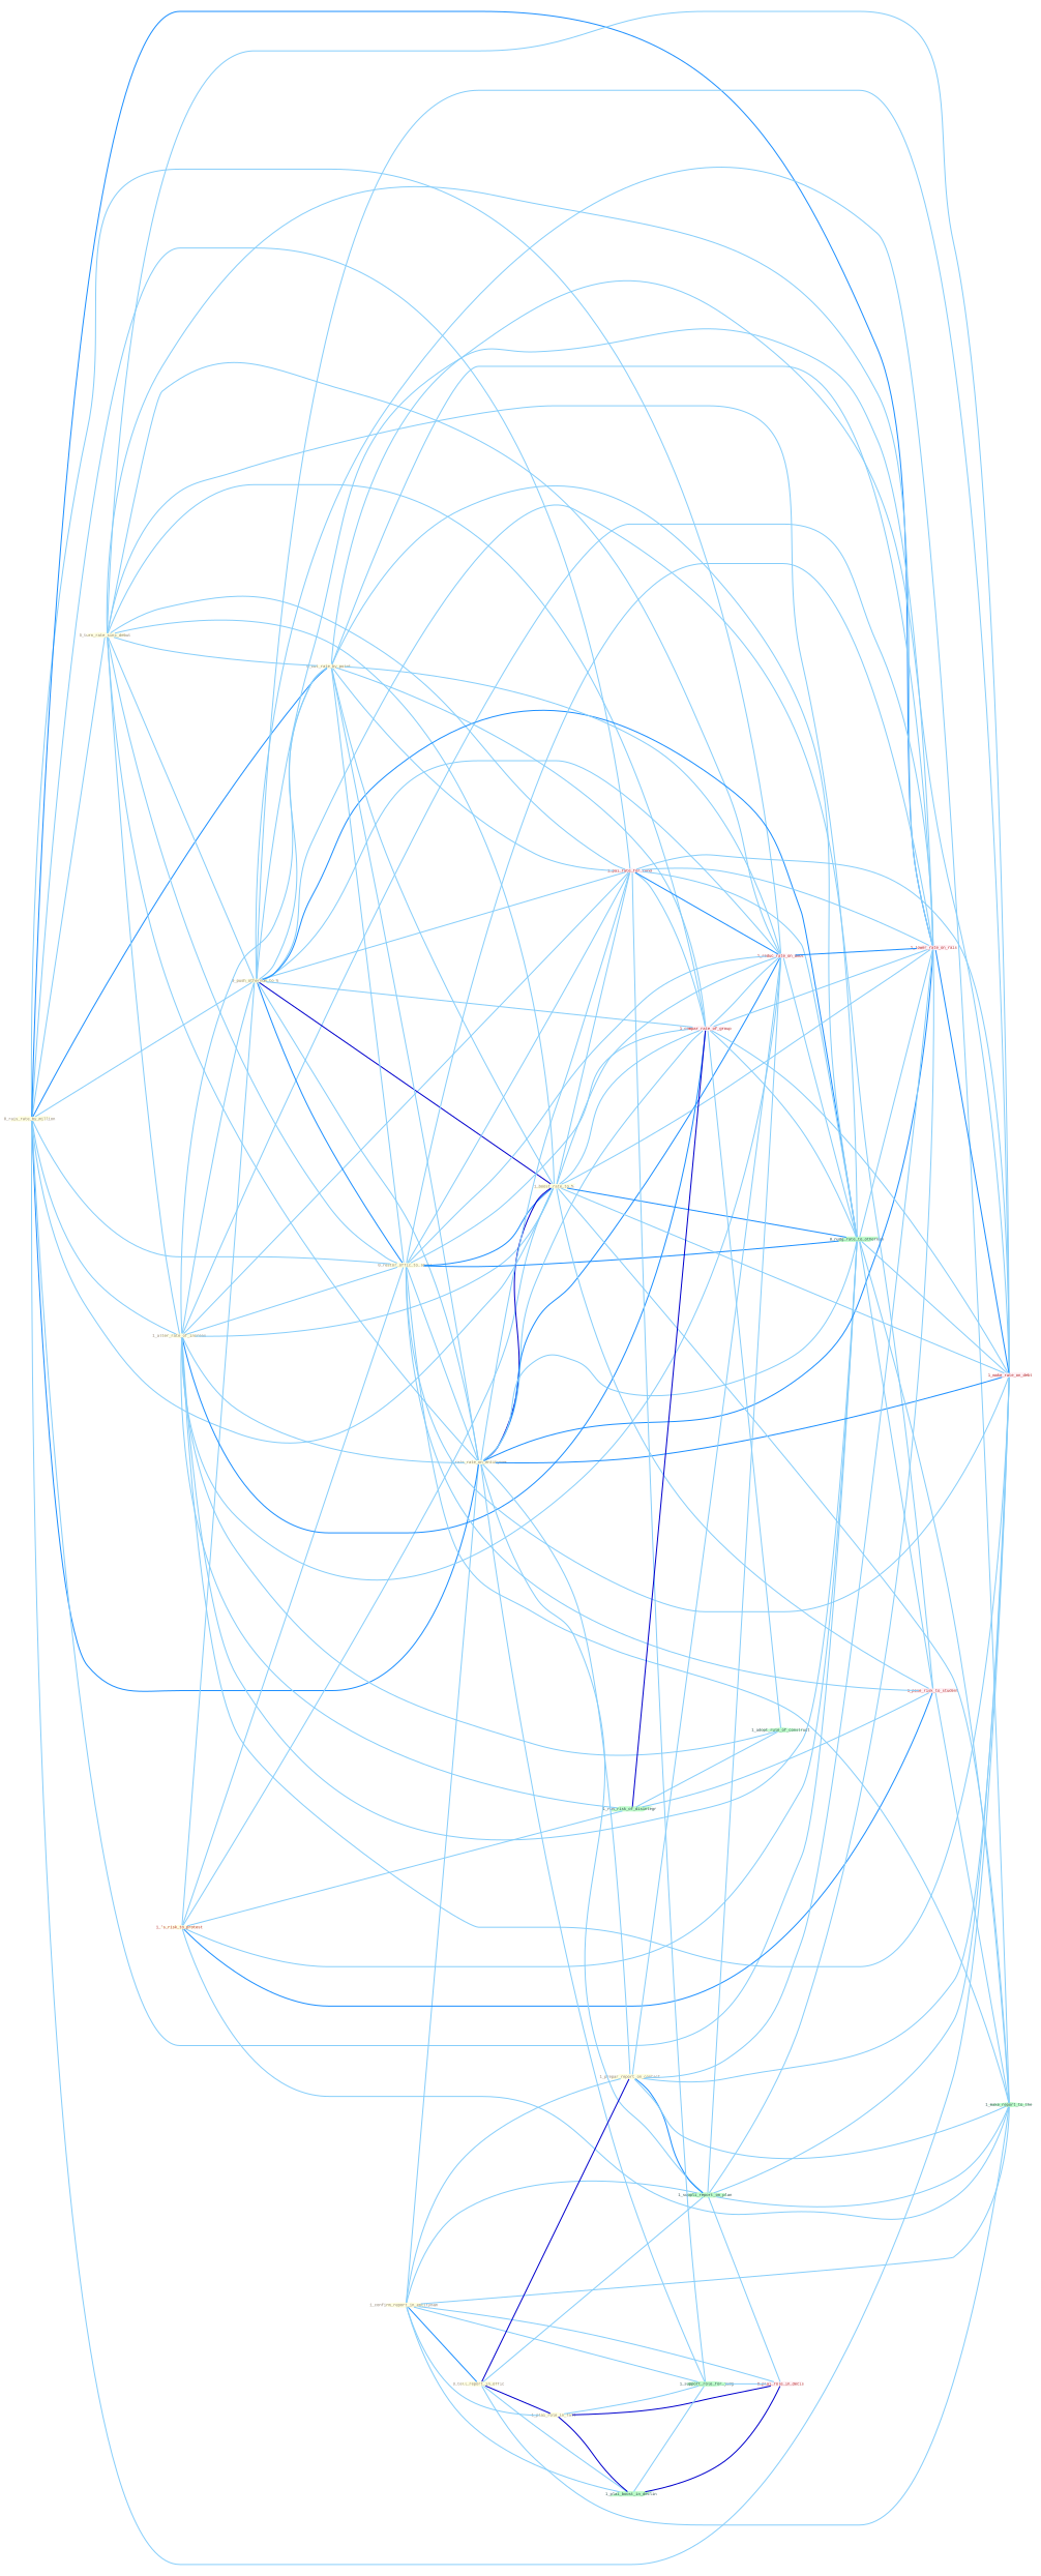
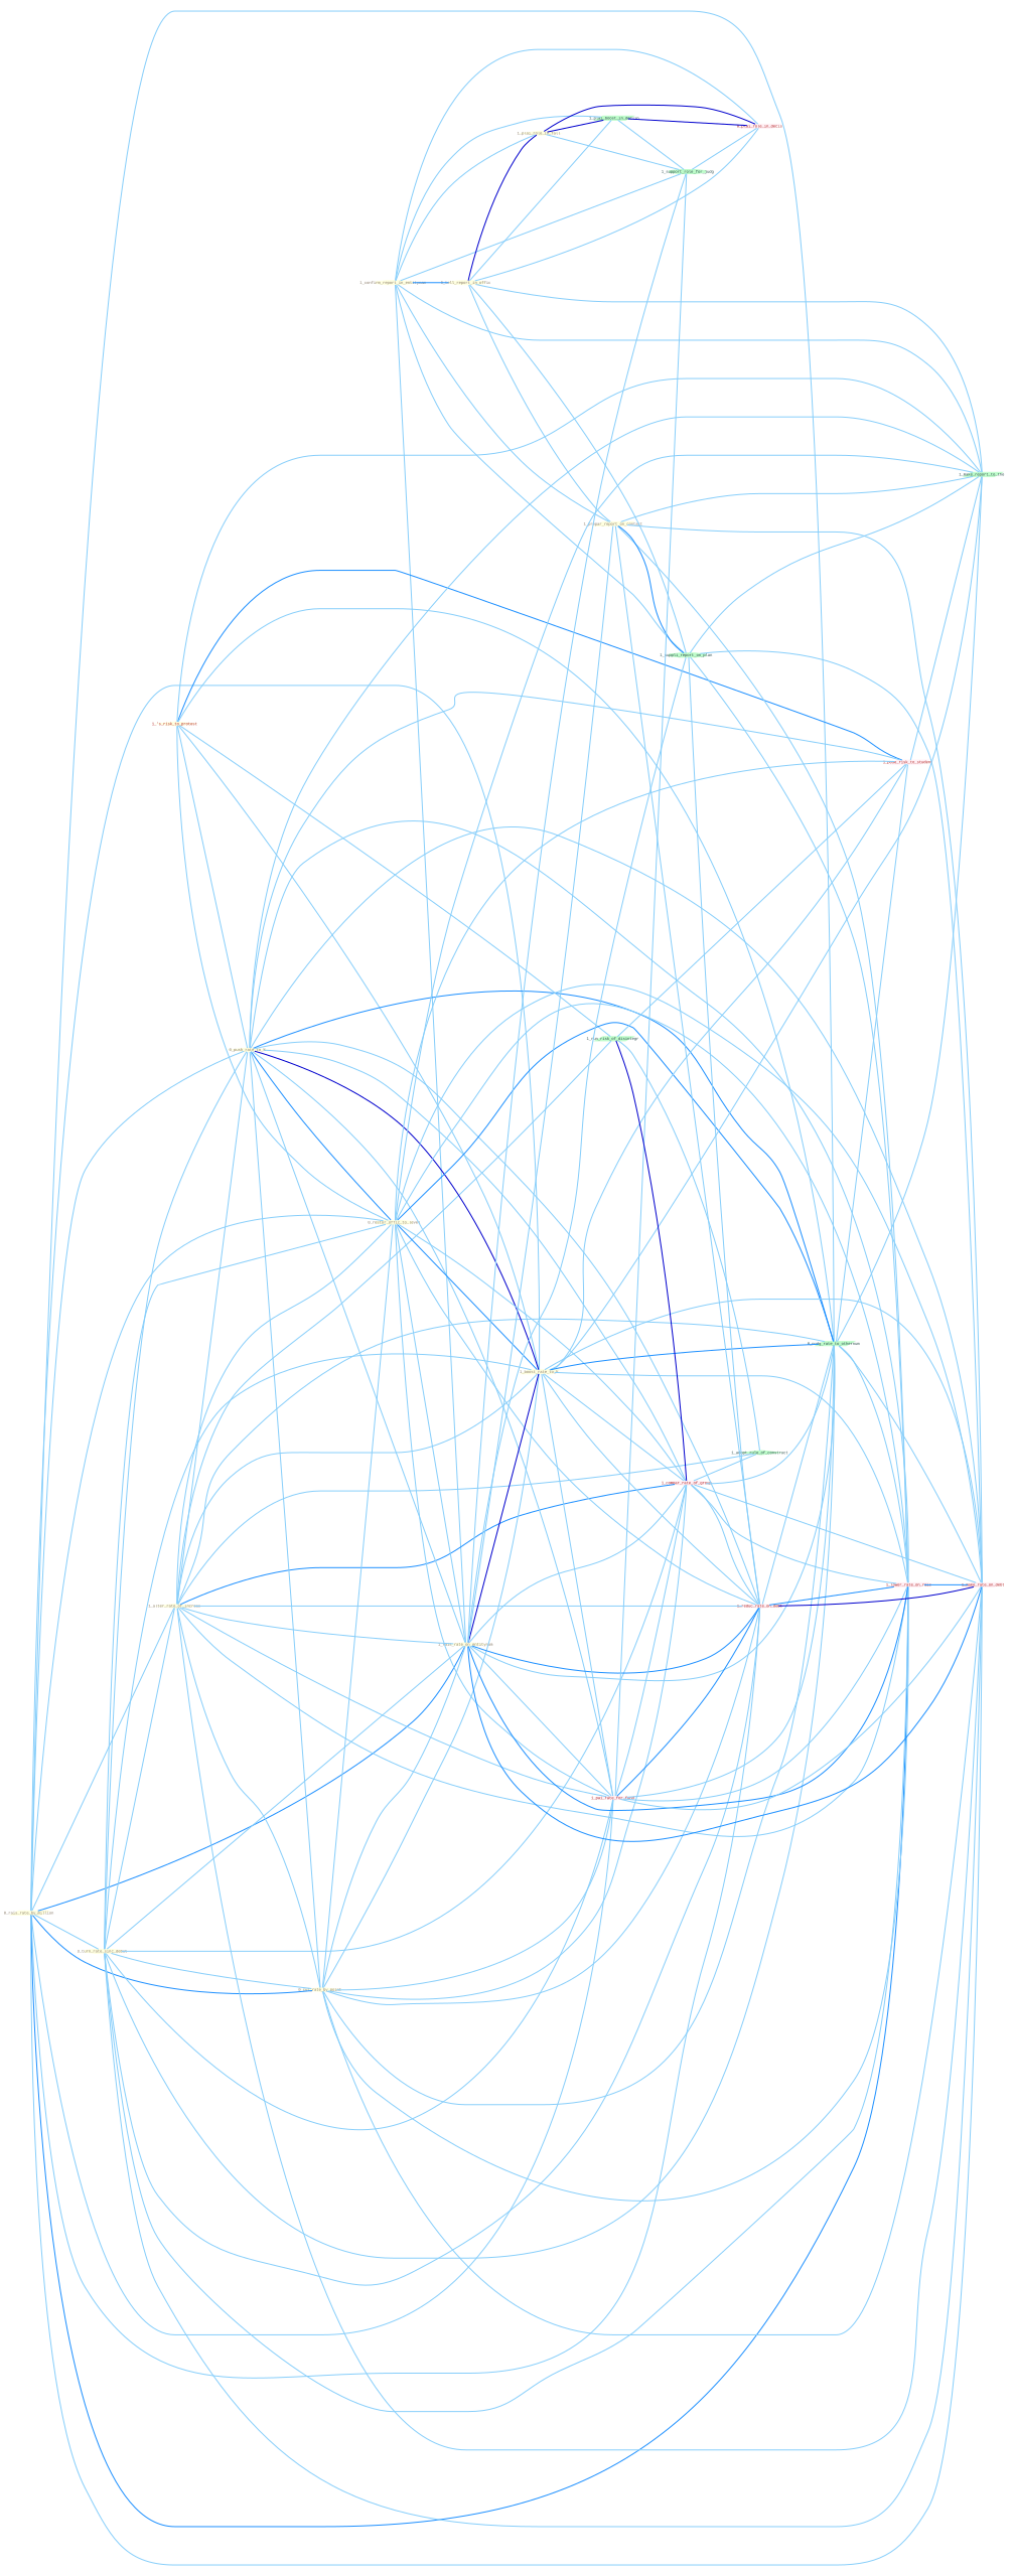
  graph {
    fontname="Liberation Mono"
    rankdir=LR
    node [color="#ffffe0" fixedsize=true fontcolor="#8b7d6b" fontname="Liberation Mono" fontsize=4 shape=parallelogram style=filled]
    edge [color="#87cefa" fontname="Liberation Mono" w=1]
    "1_confirm_report_in_entitynam " [height=.06 shape=octagon width=.5]
    "0_rais_rate_by_million " [height=.06 width=.5]
    "0_turn_rate_sinc_debut " [height=.06 shape=octagon width=.5]
    "1_'s_risk_to_protest " [fontcolor="#b22222" height=.06 shape=diamond width=.5]
    "1_alter_rate_of_increas " [height=.06 shape=diamond width=.5]
-   "0_push_rate_to_% " [height=.06 shape=diamond width=.5 label="0_push_othernum_to_%"]
+   "0_push_rate_to_% " [height=.06 shape=diamond width=.5]
    "0_cut_rate_by_point " [height=.06 shape=diamond width=.5]
    n8 [height=.06 label="0_restor_offic_to_level" shape=octagon width=.5]
    "1_rais_rate_on_entitynam " [height=.06 shape=diamond width=.5]
    "1_boost_rate_to_% " [height=.06 width=.5]
    "0_tell_report_in_offic " [height=.06 shape=ellipse width=.5]
    "1_plai_role_in_fall " [height=.06 shape=diamond width=.5]
    "1_prepar_report_on_contact " [height=.06 width=.5]
    "1_pai_rate_for_fund " [color="#fff0f5" fontcolor="#b22222" height=.06 shape=diamond width=.5]
    "1_compar_rate_of_group " [color="#fff0f5" fontcolor="#b22222" height=.06 shape=octagon width=.5]
    "1_reduc_rate_on_debt " [color="#fff0f5" fontcolor="#b22222" height=.06 shape=diamond width=.5]
    "1_pose_risk_to_student " [color="#fff0f5" fontcolor="#b22222" height=.06 width=.5]
    "0_plai_role_in_decis " [color="#fff0f5" fontcolor="#b22222" height=.06 width=.5]
    n19 [color="#fff0f5" fontcolor="#b22222" height=.06 label="1_lower_rate_on_rais" width=.5]
    n20 [color="#fff0f5" fontcolor="#b22222" height=.06 label="1_make_rate_on_debt" width=.5]
    n21 [color="#BDFCC9" fontcolor="#2f4f4f" height=.06 label="1_plai_boost_in_declin" width=.5]
    "1_suppli_report_on_plan " [color="#BDFCC9" fontcolor="#2f4f4f" height=.06 shape=octagon width=.5]
    n23 [color="#BDFCC9" fontcolor="#2f4f4f" height=.06 label="1_support_role_for_judg" shape=octagon width=.5]
-   "1_make_report_to_the " [color="#BDFCC9" fontcolor="#2f4f4f" height=.06 shape=diamond width=.5]
+   "1_make_report_to_the " [color="#BDFCC9" fontcolor="#2f4f4f" height=.06 width=.5]
    "0_nudg_rate_to_othernum " [color="#BDFCC9" fontcolor="#2f4f4f" height=.06 width=.5]
    "1_run_risk_of_disintegr " [color="#BDFCC9" fontcolor="#2f4f4f" height=.06 width=.5]
    "1_adopt_rule_of_construct " [color="#BDFCC9" fontcolor="#2f4f4f" height=.06 shape=diamond width=.5]
    subgraph sub_1 {
      "1_confirm_report_in_entitynam "
      "0_rais_rate_by_million "
      "0_turn_rate_sinc_debut "
      "1_'s_risk_to_protest "
      "1_alter_rate_of_increas "
      "0_push_rate_to_% "
      "0_cut_rate_by_point "
      n8
      "1_rais_rate_on_entitynam "
      "1_boost_rate_to_% "
      "0_tell_report_in_offic "
      "1_plai_role_in_fall "
      "1_prepar_report_on_contact "
    }
    subgraph sub_2 {
      "1_pai_rate_for_fund "
      "1_compar_rate_of_group "
      "1_reduc_rate_on_debt "
      "1_pose_risk_to_student "
      "0_plai_role_in_decis "
      n19
      n20
    }
    "1_confirm_report_in_entitynam " -- "1_rais_rate_on_entitynam "
    "1_confirm_report_in_entitynam " -- "0_tell_report_in_offic " [color="#1e90ff" w=2]
    "1_confirm_report_in_entitynam " -- "1_plai_role_in_fall "
    "1_confirm_report_in_entitynam " -- "1_prepar_report_on_contact "
    "1_confirm_report_in_entitynam " -- "0_plai_role_in_decis "
    "1_confirm_report_in_entitynam " -- n21
    "1_confirm_report_in_entitynam " -- "1_suppli_report_on_plan "
    "1_confirm_report_in_entitynam " -- n23
    "1_confirm_report_in_entitynam " -- "1_make_report_to_the "
    "0_rais_rate_by_million " -- "0_turn_rate_sinc_debut "
    "0_rais_rate_by_million " -- "1_alter_rate_of_increas "
    "0_rais_rate_by_million " -- "0_push_rate_to_% "
    "0_rais_rate_by_million " -- "0_cut_rate_by_point " [color="#1e90ff" w=2]
    "0_rais_rate_by_million " -- n8
    "0_rais_rate_by_million " -- "1_rais_rate_on_entitynam " [color="#1e90ff" w=2]
    "0_rais_rate_by_million " -- "1_boost_rate_to_% "
    "0_rais_rate_by_million " -- "1_pai_rate_for_fund "
    "0_rais_rate_by_million " -- "1_reduc_rate_on_debt "
    "0_rais_rate_by_million " -- n19 [color="#1e90ff" w=2]
    "0_rais_rate_by_million " -- n20
    "0_rais_rate_by_million " -- "0_nudg_rate_to_othernum "
    "0_turn_rate_sinc_debut " -- "1_alter_rate_of_increas "
    "0_turn_rate_sinc_debut " -- "0_push_rate_to_% "
    "0_turn_rate_sinc_debut " -- "0_cut_rate_by_point "
    "0_turn_rate_sinc_debut " -- n8
    "0_turn_rate_sinc_debut " -- "1_rais_rate_on_entitynam "
    "0_turn_rate_sinc_debut " -- "1_boost_rate_to_% "
    "0_turn_rate_sinc_debut " -- "1_pai_rate_for_fund "
    "0_turn_rate_sinc_debut " -- "1_compar_rate_of_group "
    "0_turn_rate_sinc_debut " -- "1_reduc_rate_on_debt "
    "0_turn_rate_sinc_debut " -- n19
    "0_turn_rate_sinc_debut " -- n20
    "0_turn_rate_sinc_debut " -- "0_nudg_rate_to_othernum "
    "1_'s_risk_to_protest " -- "0_push_rate_to_% "
    "1_'s_risk_to_protest " -- n8
    "1_'s_risk_to_protest " -- "1_boost_rate_to_% "
    "1_'s_risk_to_protest " -- "1_pose_risk_to_student " [color="#1e90ff" w=2]
    "1_'s_risk_to_protest " -- "1_make_report_to_the "
    "1_'s_risk_to_protest " -- "0_nudg_rate_to_othernum "
    "1_'s_risk_to_protest " -- "1_run_risk_of_disintegr "
    "1_alter_rate_of_increas " -- "0_push_rate_to_% "
    "1_alter_rate_of_increas " -- "0_cut_rate_by_point "
    "1_alter_rate_of_increas " -- n8
    "1_alter_rate_of_increas " -- "1_rais_rate_on_entitynam "
    "1_alter_rate_of_increas " -- "1_boost_rate_to_% "
    "1_alter_rate_of_increas " -- "1_pai_rate_for_fund "
    "1_alter_rate_of_increas " -- "1_compar_rate_of_group " [color="#1e90ff" w=2]
    "1_alter_rate_of_increas " -- "1_reduc_rate_on_debt "
    "1_alter_rate_of_increas " -- n19
    "1_alter_rate_of_increas " -- n20
    "1_alter_rate_of_increas " -- "0_nudg_rate_to_othernum "
    "1_alter_rate_of_increas " -- "1_run_risk_of_disintegr "
    "1_alter_rate_of_increas " -- "1_adopt_rule_of_construct "
    "0_push_rate_to_% " -- "0_cut_rate_by_point "
    "0_push_rate_to_% " -- n8 [color="#1e90ff" w=2]
    "0_push_rate_to_% " -- "1_rais_rate_on_entitynam "
    "0_push_rate_to_% " -- "1_boost_rate_to_% " [color="#0000cd" w=3]
    "0_push_rate_to_% " -- "1_pai_rate_for_fund "
    "0_push_rate_to_% " -- "1_compar_rate_of_group "
    "0_push_rate_to_% " -- "1_reduc_rate_on_debt "
    "0_push_rate_to_% " -- "1_pose_risk_to_student "
    "0_push_rate_to_% " -- n19
    "0_push_rate_to_% " -- n20
    "0_push_rate_to_% " -- "1_make_report_to_the "
    "0_push_rate_to_% " -- "0_nudg_rate_to_othernum " [color="#1e90ff" w=2]
    "0_cut_rate_by_point " -- n8
    "0_cut_rate_by_point " -- "1_rais_rate_on_entitynam "
    "0_cut_rate_by_point " -- "1_boost_rate_to_% "
    "0_cut_rate_by_point " -- "1_pai_rate_for_fund "
    "0_cut_rate_by_point " -- "1_compar_rate_of_group "
    "0_cut_rate_by_point " -- "1_reduc_rate_on_debt "
    "0_cut_rate_by_point " -- n19
    "0_cut_rate_by_point " -- n20
    "0_cut_rate_by_point " -- "0_nudg_rate_to_othernum "
    n8 -- "1_rais_rate_on_entitynam "
    n8 -- "1_boost_rate_to_% " [color="#1e90ff" w=2]
    n8 -- "1_pai_rate_for_fund "
    n8 -- "1_compar_rate_of_group "
    n8 -- "1_reduc_rate_on_debt "
    n8 -- "1_pose_risk_to_student "
    n8 -- n19
    n8 -- n20
    n8 -- "1_make_report_to_the "
    n8 -- "0_nudg_rate_to_othernum " [color="#1e90ff" w=2]
    "1_rais_rate_on_entitynam " -- "1_boost_rate_to_% " [color="#0000cd"]
    "1_rais_rate_on_entitynam " -- "1_prepar_report_on_contact "
    "1_rais_rate_on_entitynam " -- "1_pai_rate_for_fund "
    "1_rais_rate_on_entitynam " -- "1_compar_rate_of_group "
    "1_rais_rate_on_entitynam " -- "1_reduc_rate_on_debt " [color="#1e90ff" w=2]
    "1_rais_rate_on_entitynam " -- n19 [color="#1e90ff" w=2]
    "1_rais_rate_on_entitynam " -- n20 [color="#1e90ff" w=2]
    "1_rais_rate_on_entitynam " -- "1_suppli_report_on_plan "
    "1_rais_rate_on_entitynam " -- n23
    "1_rais_rate_on_entitynam " -- "0_nudg_rate_to_othernum "
    "1_boost_rate_to_% " -- "1_pai_rate_for_fund "
    "1_boost_rate_to_% " -- "1_compar_rate_of_group "
    "1_boost_rate_to_% " -- "1_reduc_rate_on_debt "
    "1_boost_rate_to_% " -- "1_pose_risk_to_student "
    "1_boost_rate_to_% " -- n19
    "1_boost_rate_to_% " -- n20
    "1_boost_rate_to_% " -- "1_make_report_to_the "
    "1_boost_rate_to_% " -- "0_nudg_rate_to_othernum " [color="#1e90ff" w=2]
    "0_tell_report_in_offic " -- "1_plai_role_in_fall " [color="#0000cd"]
-   "0_tell_report_in_offic " -- "1_prepar_report_on_contact " [color="#0000cd"]
-   "1_suppli_report_on_plan " -- "0_plai_role_in_decis "
+   "0_tell_report_in_offic " -- "1_prepar_report_on_contact "
+   "0_tell_report_in_offic " -- "0_plai_role_in_decis "
    "0_tell_report_in_offic " -- n21
    "0_tell_report_in_offic " -- "1_suppli_report_on_plan "
    "0_tell_report_in_offic " -- "1_make_report_to_the "
    "1_plai_role_in_fall " -- "0_plai_role_in_decis " [color="#0000cd" w=3]
    "1_plai_role_in_fall " -- n21 [color="#0000cd" w=3]
    "1_plai_role_in_fall " -- n23
    "1_prepar_report_on_contact " -- "1_reduc_rate_on_debt "
    "1_prepar_report_on_contact " -- n19
    "1_prepar_report_on_contact " -- n20
    "1_prepar_report_on_contact " -- "1_suppli_report_on_plan " [color="#1e90ff" w=2]
    "1_prepar_report_on_contact " -- "1_make_report_to_the "
    "1_pai_rate_for_fund " -- "1_compar_rate_of_group "
    "1_pai_rate_for_fund " -- "1_reduc_rate_on_debt " [color="#1e90ff"]
    "1_pai_rate_for_fund " -- n19
    "1_pai_rate_for_fund " -- n20
    "1_pai_rate_for_fund " -- n23
    "1_pai_rate_for_fund " -- "0_nudg_rate_to_othernum "
    "1_compar_rate_of_group " -- "1_reduc_rate_on_debt "
    "1_compar_rate_of_group " -- n19
    "1_compar_rate_of_group " -- n20
    "1_compar_rate_of_group " -- "0_nudg_rate_to_othernum "
    "1_compar_rate_of_group " -- "1_adopt_rule_of_construct "
    "1_reduc_rate_on_debt " -- n19 [color="#1e90ff" w=2]
+   "1_reduc_rate_on_debt " -- n20 [color="#0000cd" w=3]
    "1_reduc_rate_on_debt " -- "0_nudg_rate_to_othernum "
    "1_pose_risk_to_student " -- "1_make_report_to_the "
    n19 -- n20 [color="#1e90ff" w=2]
    n21 -- "0_plai_role_in_decis " [color="#0000cd" w=3]
    n21 -- n23
    "1_suppli_report_on_plan " -- "1_reduc_rate_on_debt "
    "1_suppli_report_on_plan " -- n19
    "1_suppli_report_on_plan " -- n20
    "1_suppli_report_on_plan " -- "1_make_report_to_the "
    n23 -- "0_plai_role_in_decis "
    "0_nudg_rate_to_othernum " -- "1_pose_risk_to_student "
    "0_nudg_rate_to_othernum " -- n19
    "0_nudg_rate_to_othernum " -- n20
    "0_nudg_rate_to_othernum " -- "1_make_report_to_the "
    "1_run_risk_of_disintegr " -- "1_compar_rate_of_group " [color="#0000cd"]
    "1_run_risk_of_disintegr " -- "1_pose_risk_to_student "
    "1_run_risk_of_disintegr " -- "1_adopt_rule_of_construct "
  }
